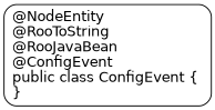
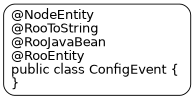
  digraph {
-   n1 [fontname="Bitstream Vera Sans" label="{@NodeEntity    \l@RooToString    \l@RooJavaBean    \l@ConfigEvent    \lpublic class ConfigEvent \{    \l\}    \l}" shape=Mrecord]
+   n1 [fontname="Bitstream Vera Sans" label="{@NodeEntity    \l@RooToString    \l@RooJavaBean    \l@RooEntity    \lpublic class ConfigEvent \{    \l\}    \l}" shape=Mrecord]
  }
